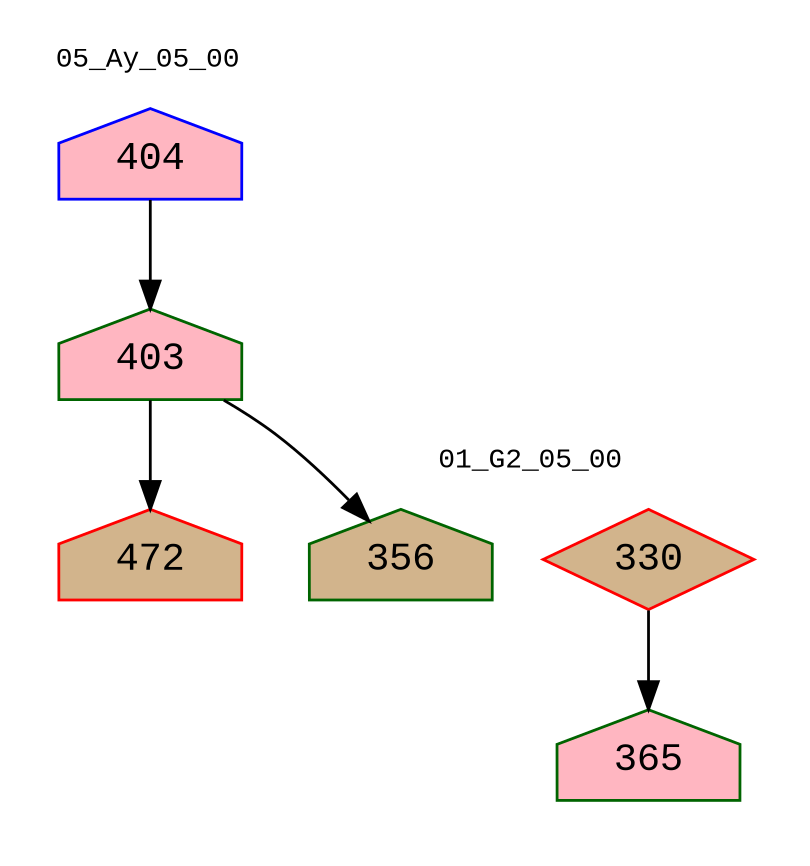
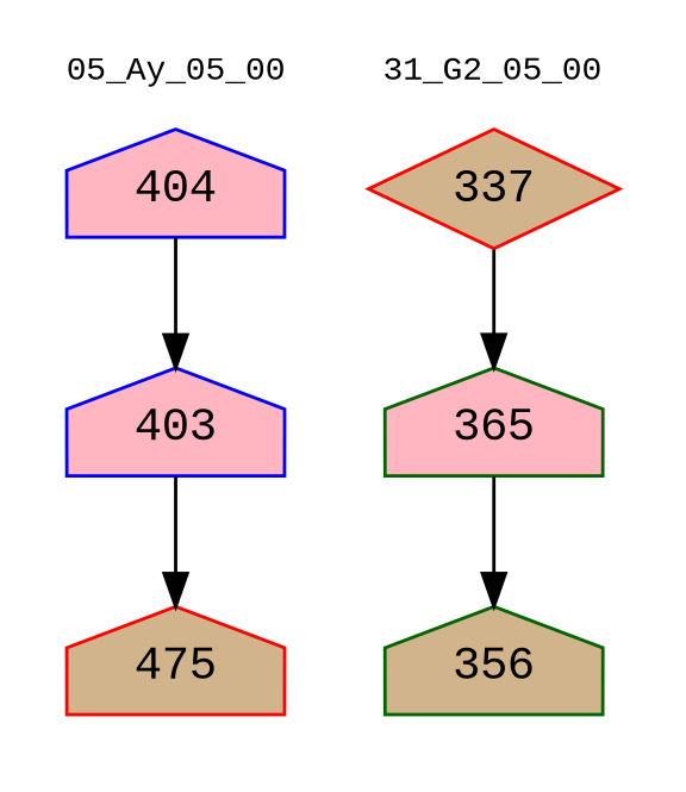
  digraph {
    fontname="Liberation Mono"
    node [color=blue fillcolor=lightpink fontname="Liberation Mono" shape=house style=filled]
    edge [color=black fontname="Liberation Mono"]
    n1 [label=404]
-   n2 [color=darkgreen label=403]
-   n3 [color=red fillcolor=tan label=472]
-   n4 [color=red fillcolor=tan label=330 shape=diamond]
+   n2 [label=403]
+   n3 [color=red fillcolor=tan label=475]
+   n4 [color=red fillcolor=tan label=337 shape=diamond]
    n5 [color=darkgreen label=365]
    n6 [color=darkgreen fillcolor=tan label=356]
    subgraph cluster_1 {
      color=white
      fontsize=10
      label="05_Ay_05_00"
      n1
      n2
      n3
    }
    subgraph cluster_2 {
      color=white
      fontsize=10
-     label="01_G2_05_00"
+     label="31_G2_05_00"
      n4
      n5
      n6
    }
    n1 -> n2
    n2 -> n3
    n4 -> n5
-   n2 -> n6
+   n5 -> n6
  }
